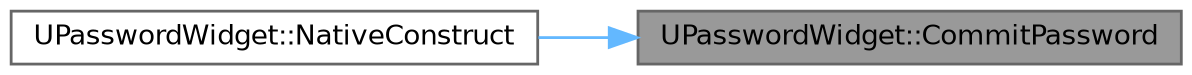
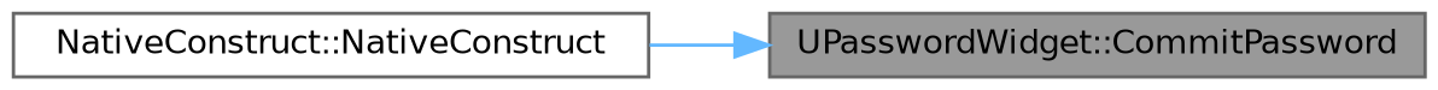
  digraph {
    rankdir=RL
    node [fontname=Helvetica fontsize=10 shape=box style=filled]
    n1 [color=gray40 fillcolor=grey60 fontcolor=black height=0.2 label="UPasswordWidget::CommitPassword" width=0.4]
-   n2 [color=grey40 fillcolor=white height=0.2 label="UPasswordWidget::NativeConstruct" width=0.4]
+   n2 [color=grey40 fillcolor=white height=0.2 label="NativeConstruct::NativeConstruct" width=0.4]
    n1 -> n2 [color=steelblue1 dir=back fontname=Helvetica fontsize=10 labelfontname=Helvetica labelfontsize=10 style=solid]
  }
